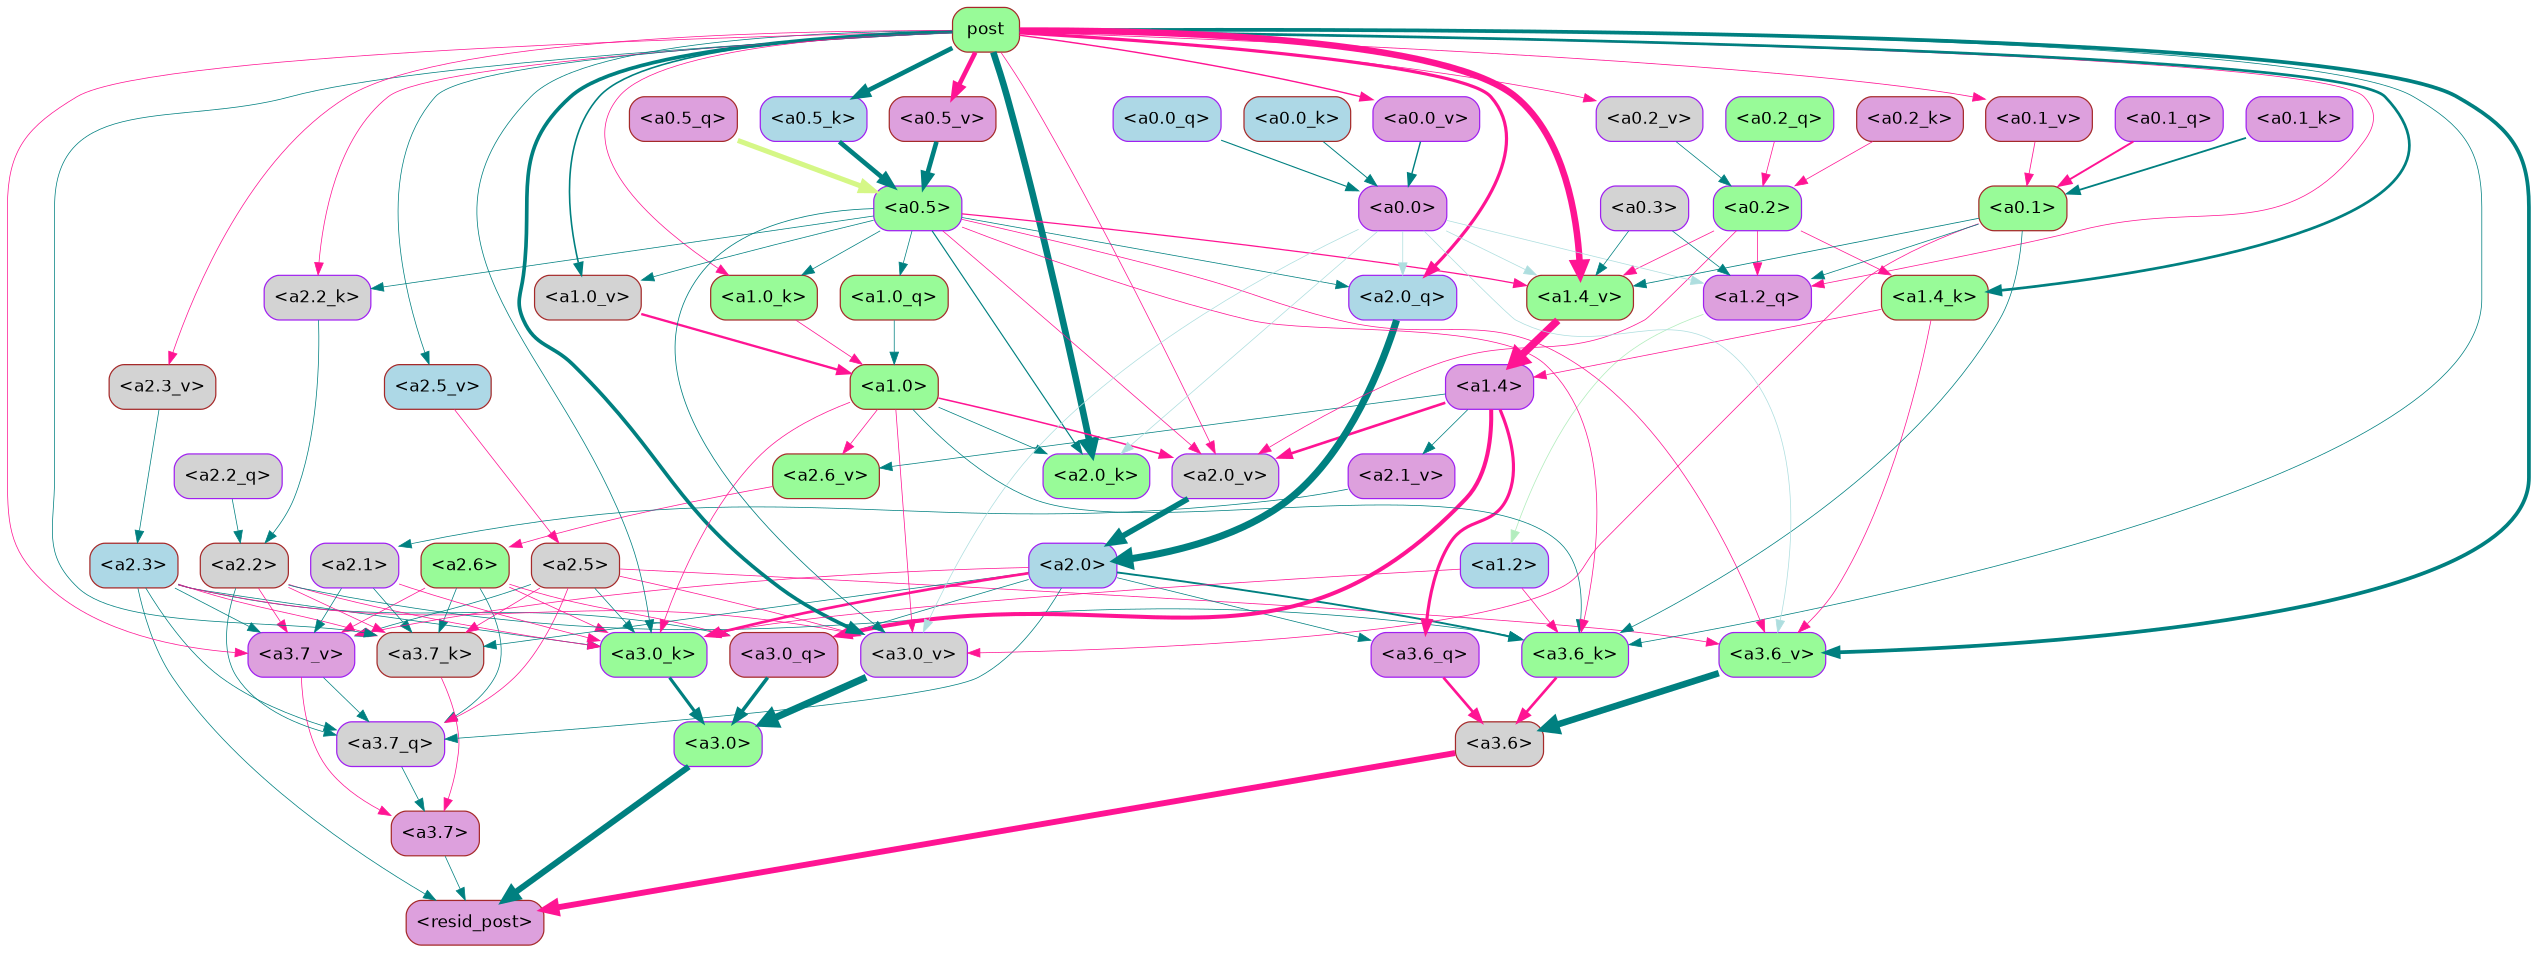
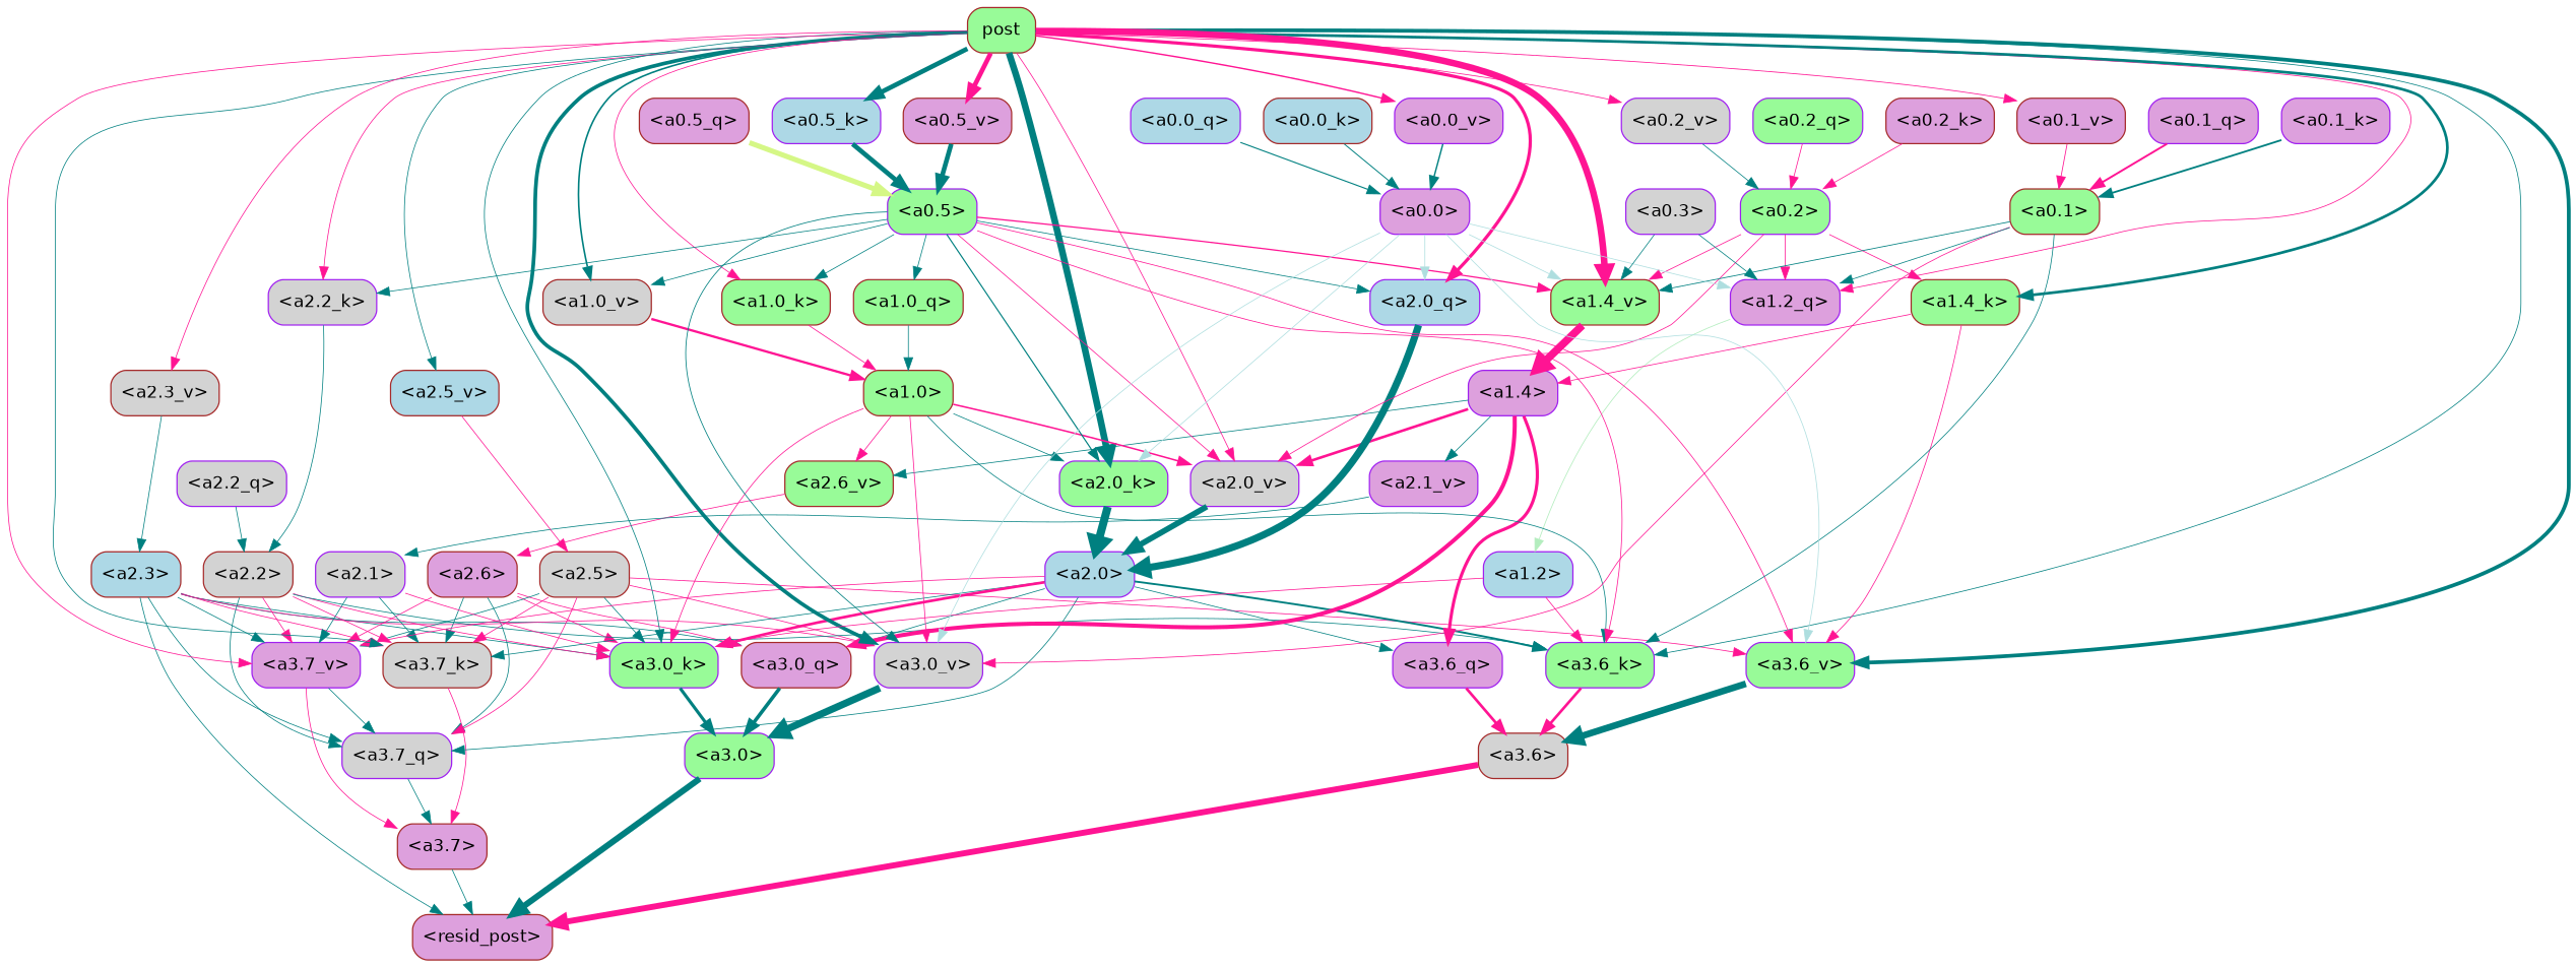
  strict digraph {
    splines=true
    node [color=purple fillcolor=plum fontname=Helvetica shape=box style="filled, rounded"]
    edge [color=teal penwidth=0.6]
    "<a3.7>" [color=brown]
    "<resid_post>" [color=brown]
    "<a3.6>" [color=brown fillcolor=lightgrey]
    "<a3.0>" [fillcolor=palegreen]
    "<a2.3>" [color=brown fillcolor=lightblue]
    "<a3.7_q>" [fillcolor=lightgrey]
    "<a3.0_q>" [color=brown]
    "<a3.7_k>" [color=brown fillcolor=lightgrey]
    "<a3.0_k>" [fillcolor=palegreen]
    "<a3.7_v>"
    "<a3.0_v>" [fillcolor=lightgrey]
    "<a3.6_q>"
    "<a3.6_k>" [fillcolor=palegreen]
    "<a3.6_v>" [fillcolor=palegreen]
-   "<a2.6>" [color=brown fillcolor=palegreen]
+   "<a2.6>" [color=brown]
    "<a2.5>" [color=brown fillcolor=lightgrey]
    "<a2.2>" [color=brown fillcolor=lightgrey]
    "<a2.1>" [fillcolor=lightgrey]
    "<a2.0>" [fillcolor=lightblue]
    "<a1.4>"
    "<a2.6_v>" [color=brown fillcolor=palegreen]
    "<a2.1_v>"
    "<a2.0_v>" [fillcolor=lightgrey]
    n24 [color=brown fillcolor=palegreen label=post]
    "<a2.0_q>" [fillcolor=lightblue]
    "<a2.2_k>" [fillcolor=lightgrey]
    "<a2.0_k>" [fillcolor=palegreen]
    "<a2.5_v>" [color=brown fillcolor=lightblue]
    "<a2.3_v>" [color=brown fillcolor=lightgrey]
    "<a1.2_q>"
    "<a1.4_k>" [color=brown fillcolor=palegreen]
    "<a1.0_k>" [color=brown fillcolor=palegreen]
    "<a1.4_v>" [color=brown fillcolor=palegreen]
    "<a1.0_v>" [color=brown fillcolor=lightgrey]
    "<a0.5_k>" [fillcolor=lightblue]
    "<a0.5_v>" [color=brown]
    "<a0.2_v>" [fillcolor=lightgrey]
    "<a0.1_v>" [color=brown]
    "<a0.0_v>"
    "<a1.2>" [fillcolor=lightblue]
    "<a1.0>" [color=brown fillcolor=palegreen]
    "<a0.5>" [fillcolor=palegreen]
    "<a0.2>" [fillcolor=palegreen]
    "<a0.1>" [color=brown fillcolor=palegreen]
    "<a0.0>"
    "<a1.0_q>" [color=brown fillcolor=palegreen]
    "<a2.2_q>" [fillcolor=lightgrey]
    "<a0.3>" [fillcolor=lightgrey]
    "<a0.5_q>" [color=brown]
    "<a0.2_q>" [fillcolor=palegreen]
    "<a0.1_q>"
    "<a0.0_q>" [fillcolor=lightblue]
    "<a0.2_k>" [color=brown]
    "<a0.1_k>"
    "<a0.0_k>" [color=brown fillcolor=lightblue]
    "<a3.7>" -> "<resid_post>"
    "<a3.6>" -> "<resid_post>" [color=deeppink penwidth=4.753257989883423]
    "<a3.0>" -> "<resid_post>" [penwidth=4.90053927898407]
    "<a2.3>" -> "<resid_post>"
    "<a2.3>" -> "<a3.7_q>"
    "<a2.3>" -> "<a3.0_q>"
    "<a2.3>" -> "<a3.7_k>" [color=deeppink]
    "<a2.3>" -> "<a3.0_k>"
    "<a2.3>" -> "<a3.7_v>"
    "<a2.3>" -> "<a3.0_v>" [color=deeppink]
    "<a3.7_q>" -> "<a3.7>"
    "<a3.0_q>" -> "<a3.0>" [penwidth=2.870753765106201]
    "<a3.7_k>" -> "<a3.7>" [color=deeppink]
    "<a3.0_k>" -> "<a3.0>" [penwidth=2.520303964614868]
    "<a3.7_v>" -> "<a3.7>" [color=deeppink]
    "<a3.7_v>" -> "<a3.7_q>"
    "<a3.0_v>" -> "<a3.0>" [penwidth=5.680712580680847]
    "<a3.6_q>" -> "<a3.6>" [color=deeppink penwidth=2.160832464694977]
    "<a3.6_k>" -> "<a3.6>" [color=deeppink penwidth=2.13908451795578]
    "<a3.6_v>" -> "<a3.6>" [penwidth=5.297133803367615]
    "<a2.6>" -> "<a3.7_q>"
    "<a2.6>" -> "<a3.0_q>" [color=deeppink]
    "<a2.6>" -> "<a3.7_k>"
    "<a2.6>" -> "<a3.0_k>" [color=deeppink]
    "<a2.6>" -> "<a3.7_v>" [color=deeppink]
    "<a2.5>" -> "<a3.7_q>" [color=deeppink]
    "<a2.5>" -> "<a3.7_k>" [color=deeppink]
    "<a2.5>" -> "<a3.0_k>"
    "<a2.5>" -> "<a3.7_v>"
    "<a2.5>" -> "<a3.0_v>" [color=deeppink]
    "<a2.5>" -> "<a3.6_v>" [color=deeppink]
    "<a2.2>" -> "<a3.7_q>"
    "<a2.2>" -> "<a3.7_k>" [color=deeppink]
    "<a2.2>" -> "<a3.0_k>" [color=deeppink]
    "<a2.2>" -> "<a3.7_v>" [color=deeppink]
    "<a2.2>" -> "<a3.6_k>"
    "<a2.1>" -> "<a3.7_k>"
    "<a2.1>" -> "<a3.0_k>" [color=deeppink]
    "<a2.1>" -> "<a3.7_v>"
    "<a2.0>" -> "<a3.7_q>"
    "<a2.0>" -> "<a3.0_q>"
    "<a2.0>" -> "<a3.7_k>"
    "<a2.0>" -> "<a3.0_k>" [color=deeppink penwidth=2.172017753124237]
    "<a2.0>" -> "<a3.7_v>" [color=deeppink]
    "<a2.0>" -> "<a3.6_q>"
    "<a2.0>" -> "<a3.6_k>" [penwidth=1.5348684191703796]
    "<a1.4>" -> "<a3.0_q>" [color=deeppink penwidth=3.2595192790031433]
    "<a1.4>" -> "<a3.6_q>" [color=deeppink penwidth=2.532623291015625]
    "<a1.4>" -> "<a2.6_v>"
    "<a1.4>" -> "<a2.1_v>"
    "<a1.4>" -> "<a2.0_v>" [color=deeppink penwidth=2.1199009865522385]
    "<a2.6_v>" -> "<a2.6>" [color=deeppink]
    "<a2.1_v>" -> "<a2.1>"
    "<a2.0_v>" -> "<a2.0>" [penwidth=4.592647075653076]
    n24 -> "<a3.7_k>"
    n24 -> "<a3.0_k>" [penwidth=0.6117386221885681]
    n24 -> "<a3.7_v>" [color=deeppink]
    n24 -> "<a3.0_v>" [penwidth=2.969020187854767]
    n24 -> "<a3.6_k>"
    n24 -> "<a3.6_v>" [penwidth=3.0186105966567993]
    n24 -> "<a2.0_v>" [color=deeppink]
    n24 -> "<a2.0_q>" [color=deeppink penwidth=2.5791755318641663]
    n24 -> "<a2.2_k>" [color=deeppink]
    n24 -> "<a2.0_k>" [penwidth=5.307481050491333]
    n24 -> "<a2.5_v>"
    n24 -> "<a2.3_v>" [color=deeppink]
    n24 -> "<a1.2_q>" [color=deeppink]
    n24 -> "<a1.4_k>" [penwidth=2.1839776039123535]
    n24 -> "<a1.0_k>" [color=deeppink]
    n24 -> "<a1.4_v>" [color=deeppink penwidth=5.2540810108184814]
    n24 -> "<a1.0_v>" [penwidth=1.3048751950263977]
    n24 -> "<a0.5_k>" [penwidth=3.7413554191589355]
    n24 -> "<a0.5_v>" [color=deeppink penwidth=3.7020363211631775]
    n24 -> "<a0.2_v>" [color=deeppink]
    n24 -> "<a0.1_v>" [color=deeppink penwidth=0.6266210079193115]
    n24 -> "<a0.0_v>" [color=deeppink penwidth=1.1311111450195312]
    "<a2.0_q>" -> "<a2.0>" [penwidth=5.682948350906372]
    "<a2.2_k>" -> "<a2.2>"
+   "<a2.0_k>" -> "<a2.0>" [penwidth=6.450693130493164]
    "<a2.5_v>" -> "<a2.5>" [color=deeppink]
    "<a2.3_v>" -> "<a2.3>"
    "<a1.2_q>" -> "<a1.2>" [color="#b3edbe" penwidth=0.6323684453964233]
    "<a1.4_k>" -> "<a3.6_v>" [color=deeppink]
    "<a1.4_k>" -> "<a1.4>" [color=deeppink]
    "<a1.0_k>" -> "<a1.0>" [color=deeppink]
    "<a1.4_v>" -> "<a1.4>" [color=deeppink penwidth=6.149721145629883]
    "<a1.0_v>" -> "<a1.0>" [color=deeppink penwidth=1.874430701136589]
    "<a0.5_k>" -> "<a0.5>" [penwidth=3.7383413314819336]
    "<a0.5_v>" -> "<a0.5>" [penwidth=3.717004656791687]
    "<a0.2_v>" -> "<a0.2>"
    "<a0.1_v>" -> "<a0.1>" [color=deeppink penwidth=0.6493067741394043]
    "<a0.0_v>" -> "<a0.0>" [penwidth=1.1432268619537354]
    "<a1.2>" -> "<a3.0_k>" [color=deeppink]
    "<a1.2>" -> "<a3.6_k>" [color=deeppink]
    "<a1.0>" -> "<a3.0_k>" [color=deeppink]
    "<a1.0>" -> "<a3.0_v>" [color=deeppink]
    "<a1.0>" -> "<a3.6_k>"
    "<a1.0>" -> "<a2.6_v>" [color=deeppink]
    "<a1.0>" -> "<a2.0_v>" [color=deeppink penwidth=1.237271785736084]
    "<a1.0>" -> "<a2.0_k>"
    "<a0.5>" -> "<a3.0_v>" [penwidth=0.6409564018249512]
    "<a0.5>" -> "<a3.6_k>" [color=deeppink]
    "<a0.5>" -> "<a3.6_v>" [color=deeppink]
    "<a0.5>" -> "<a2.0_v>" [color=deeppink]
    "<a0.5>" -> "<a2.0_q>"
    "<a0.5>" -> "<a2.2_k>"
    "<a0.5>" -> "<a2.0_k>" [penwidth=0.9355769157409668]
    "<a0.5>" -> "<a1.0_k>"
    "<a0.5>" -> "<a1.4_v>" [color=deeppink penwidth=1.016412615776062]
    "<a0.5>" -> "<a1.0_v>"
    "<a0.5>" -> "<a1.0_q>"
    "<a0.2>" -> "<a2.0_v>" [color=deeppink]
    "<a0.2>" -> "<a1.2_q>" [color=deeppink]
    "<a0.2>" -> "<a1.4_k>" [color=deeppink]
    "<a0.2>" -> "<a1.4_v>" [color=deeppink]
    "<a0.1>" -> "<a3.0_v>" [color=deeppink]
    "<a0.1>" -> "<a3.6_k>"
    "<a0.1>" -> "<a1.2_q>"
    "<a0.1>" -> "<a1.4_v>" [penwidth=0.6440334320068359]
    "<a0.0>" -> "<a3.0_v>" [color="#aededf"]
    "<a0.0>" -> "<a3.6_v>" [color="#aededf"]
    "<a0.0>" -> "<a2.0_q>" [color="#aededf"]
    "<a0.0>" -> "<a2.0_k>" [color="#aededf"]
    "<a0.0>" -> "<a1.2_q>" [color="#aededf"]
    "<a0.0>" -> "<a1.4_v>" [color="#aededf"]
    "<a1.0_q>" -> "<a1.0>"
    "<a2.2_q>" -> "<a2.2>"
    "<a0.3>" -> "<a1.2_q>"
    "<a0.3>" -> "<a1.4_v>"
    "<a0.5_q>" -> "<a0.5>" [color="#d5f786" penwidth=4.096640631556511]
    "<a0.2_q>" -> "<a0.2>" [color=deeppink penwidth=0.6005611419677734]
    "<a0.1_q>" -> "<a0.1>" [color=deeppink penwidth=1.5538761615753174]
    "<a0.0_q>" -> "<a0.0>" [penwidth=0.8876461982727051]
    "<a0.2_k>" -> "<a0.2>" [color=deeppink]
    "<a0.1_k>" -> "<a0.1>" [penwidth=1.4667291641235352]
    "<a0.0_k>" -> "<a0.0>" [penwidth=0.7793014049530029]
  }
